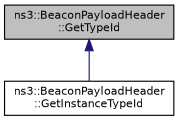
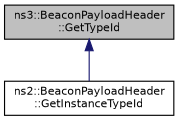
  digraph {
    rankdir=TB
    node [color=black fontname=Helvetica fontsize=10 shape=record style=filled]
    n1 [fillcolor=grey75 fontcolor=black height=0.2 label="ns3::BeaconPayloadHeader\l::GetTypeId" width=0.4]
-   n2 [fillcolor=white height=0.2 label="ns3::BeaconPayloadHeader\l::GetInstanceTypeId" width=0.4]
+   n2 [fillcolor=white height=0.2 label="ns2::BeaconPayloadHeader\l::GetInstanceTypeId" width=0.4]
    n1 -> n2 [color=midnightblue dir=back fontname=Helvetica fontsize=10 labelfontname=Helvetica labelfontsize=10 style=solid]
  }
